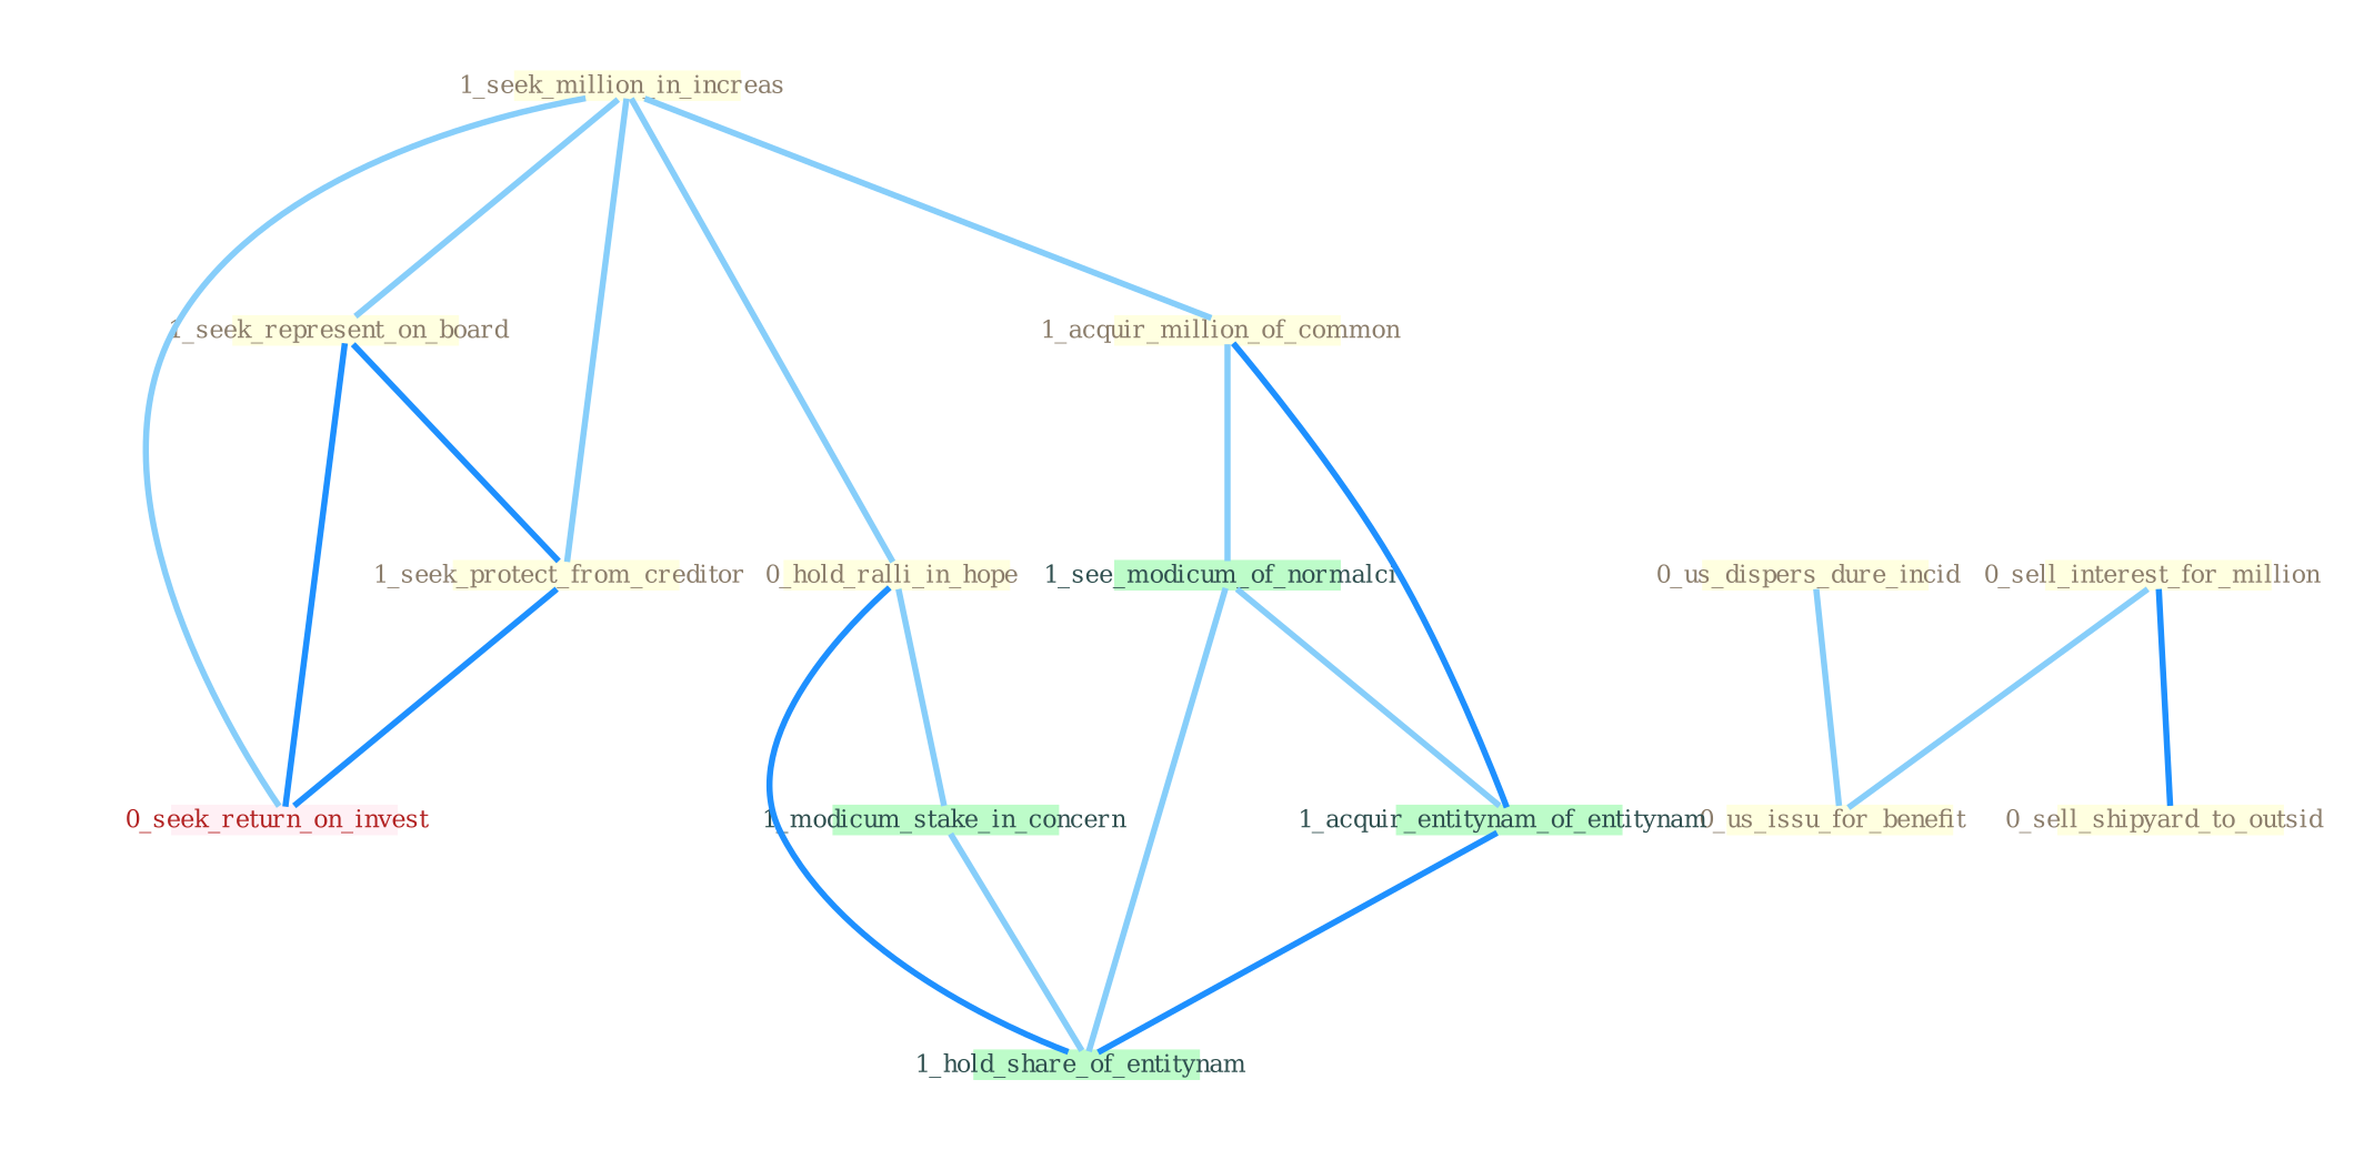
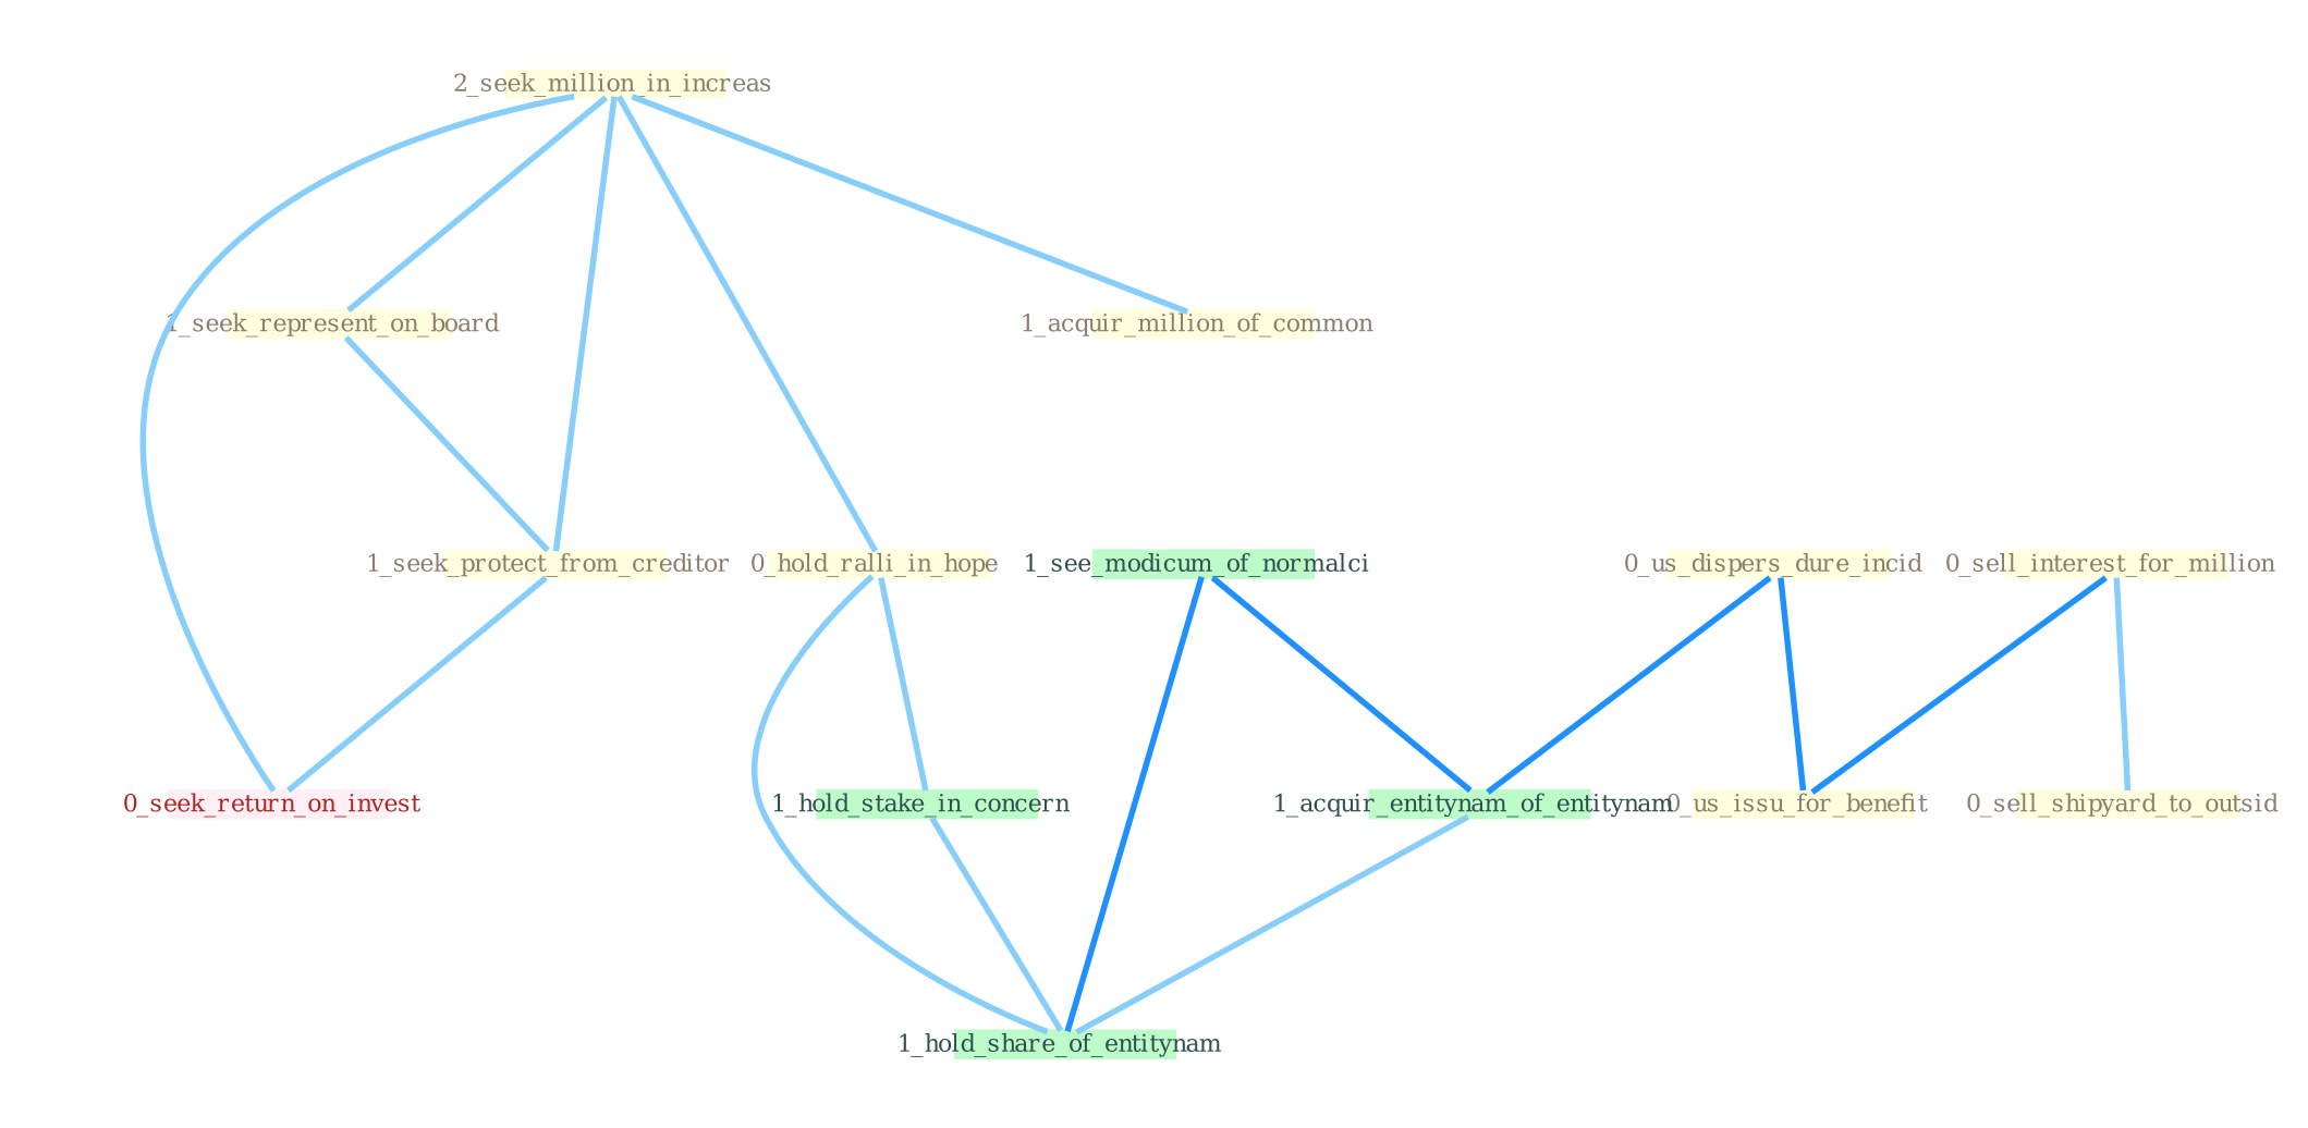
  graph {
    node [color="#ffffe0" fixedsize=true fontcolor="#8b7d6b" fontsize=4 shape=polygon style=filled]
    edge [color="#87cefa" w=1]
-   "1_seek_million_in_increas " [height=.06 width=.5]
+   "1_seek_million_in_increas " [height=.06 width=.5 label="2_seek_million_in_increas"]
    "0_sell_interest_for_million " [height=.06 width=.5]
    "1_seek_represent_on_board " [height=.06 width=.5]
    "0_us_dispers_dure_incid " [height=.06 width=.5]
    "0_hold_ralli_in_hope " [height=.06 width=.5]
    "1_acquir_million_of_common " [height=.06 width=.5]
    "0_us_issu_for_benefit " [height=.06 width=.5]
    "1_seek_protect_from_creditor " [height=.06 width=.5]
    "0_sell_shipyard_to_outsid " [height=.06 width=.5]
    "0_seek_return_on_invest " [color="#fff0f5" fontcolor="#b22222" height=.06 width=.5]
-   "1_hold_stake_in_concern " [color="#BDFCC9" fontcolor="#2f4f4f" height=.06 width=.5 label="1_modicum_stake_in_concern"]
+   "1_hold_stake_in_concern " [color="#BDFCC9" fontcolor="#2f4f4f" height=.06 width=.5]
    "1_hold_share_of_entitynam " [color="#BDFCC9" fontcolor="#2f4f4f" height=.06 width=.5]
    "1_see_modicum_of_normalci " [color="#BDFCC9" fontcolor="#2f4f4f" height=.06 width=.5]
    "1_acquir_entitynam_of_entitynam " [color="#BDFCC9" fontcolor="#2f4f4f" height=.06 width=.5]
    subgraph sub_1 {
      "1_seek_million_in_increas "
      "0_sell_interest_for_million "
      "1_seek_represent_on_board "
      "0_us_dispers_dure_incid "
      "0_hold_ralli_in_hope "
      "1_acquir_million_of_common "
      "0_us_issu_for_benefit "
      "1_seek_protect_from_creditor "
      "0_sell_shipyard_to_outsid "
    }
    subgraph sub_2 {
      "0_seek_return_on_invest "
    }
    "1_seek_million_in_increas " -- "1_seek_represent_on_board "
    "1_seek_million_in_increas " -- "0_hold_ralli_in_hope "
    "1_seek_million_in_increas " -- "1_acquir_million_of_common "
    "1_seek_million_in_increas " -- "1_seek_protect_from_creditor "
    "1_seek_million_in_increas " -- "0_seek_return_on_invest "
-   "0_sell_interest_for_million " -- "0_us_issu_for_benefit "
-   "0_sell_interest_for_million " -- "0_sell_shipyard_to_outsid " [color="#1e90ff"]
-   "1_seek_represent_on_board " -- "1_seek_protect_from_creditor " [color="#1e90ff"]
-   "1_seek_represent_on_board " -- "0_seek_return_on_invest " [color="#1e90ff" w=2]
-   "0_us_dispers_dure_incid " -- "0_us_issu_for_benefit "
+   "0_sell_interest_for_million " -- "0_us_issu_for_benefit " [color="#1e90ff"]
+   "0_sell_interest_for_million " -- "0_sell_shipyard_to_outsid "
+   "1_seek_represent_on_board " -- "1_seek_protect_from_creditor "
+   "0_us_dispers_dure_incid " -- "0_us_issu_for_benefit " [color="#1e90ff"]
    "0_hold_ralli_in_hope " -- "1_hold_stake_in_concern " [w=2]
-   "0_hold_ralli_in_hope " -- "1_hold_share_of_entitynam " [color="#1e90ff"]
-   "1_acquir_million_of_common " -- "1_see_modicum_of_normalci "
-   "1_acquir_million_of_common " -- "1_acquir_entitynam_of_entitynam " [color="#1e90ff" w=2]
-   "1_seek_protect_from_creditor " -- "0_seek_return_on_invest " [color="#1e90ff"]
+   "0_hold_ralli_in_hope " -- "1_hold_share_of_entitynam "
+   "0_us_dispers_dure_incid " -- "1_acquir_entitynam_of_entitynam " [color="#1e90ff" w=2]
+   "1_seek_protect_from_creditor " -- "0_seek_return_on_invest "
    "1_hold_stake_in_concern " -- "1_hold_share_of_entitynam "
-   "1_see_modicum_of_normalci " -- "1_hold_share_of_entitynam "
-   "1_see_modicum_of_normalci " -- "1_acquir_entitynam_of_entitynam "
-   "1_acquir_entitynam_of_entitynam " -- "1_hold_share_of_entitynam " [color="#1e90ff" w=2]
+   "1_see_modicum_of_normalci " -- "1_hold_share_of_entitynam " [color="#1e90ff"]
+   "1_see_modicum_of_normalci " -- "1_acquir_entitynam_of_entitynam " [color="#1e90ff"]
+   "1_acquir_entitynam_of_entitynam " -- "1_hold_share_of_entitynam " [w=2]
  }
